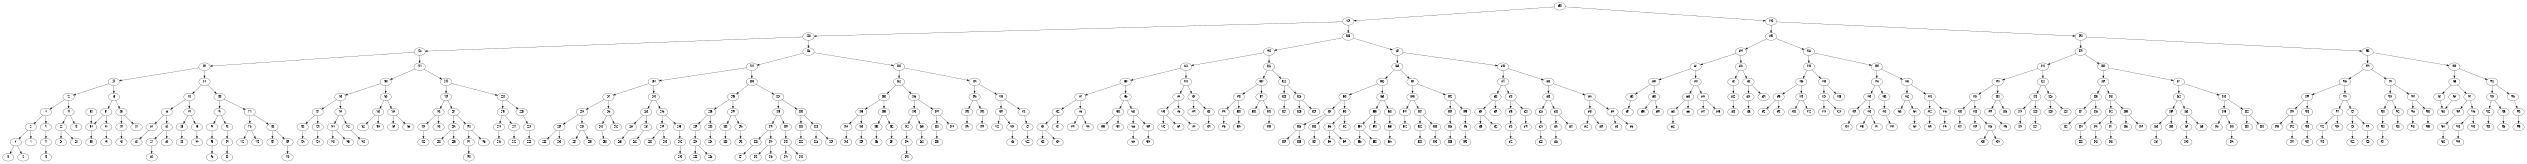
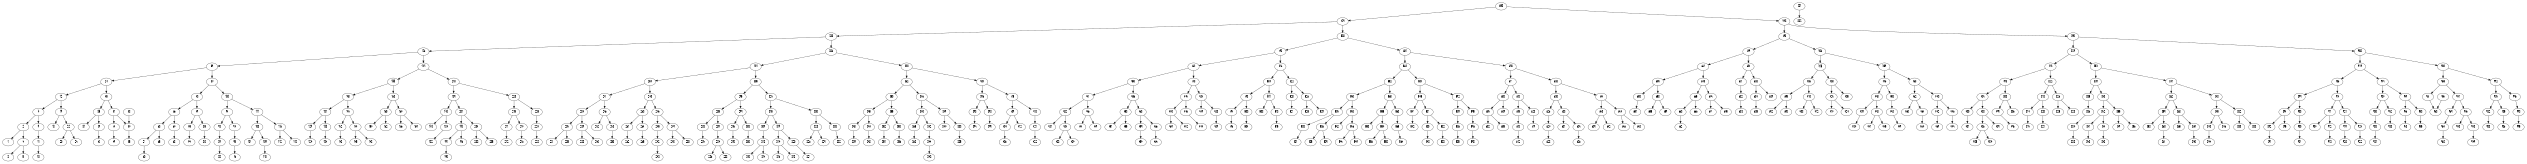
  digraph {
    fontname="Patrick Hand"
    node [fontname="Patrick Hand"]
    edge [fontname="Patrick Hand"]
    1 [lable=1]
    2 [lable=2]
    4 [lable=4]
    3 [lable=3]
    5 [lable=5]
    7 [lable=7]
    9 [lable=9]
    11 [lable=11]
    10 [lable=10]
    12 [lable=12]
    19 [lable=19]
    18 [lable=18]
    22 [lable=22]
    20 [lable=20]
    24 [lable=24]
    27 [lable=27]
    45 [lable=45]
    35 [lable=35]
    51 [lable=51]
    31 [lable=31]
    39 [lable=39]
    47 [lable=47]
    57 [lable=57]
    40 [lable=40]
    49 [lable=49]
    55 [lable=55]
    58 [lable=58]
    59 [lable=59]
    87 [lable=87]
    73 [lable=73]
    100 [lable=100]
    66 [lable=66]
    79 [lable=79]
    94 [lable=94]
    111 [lable=111]
    60 [lable=60]
    n37 [label=21 lable=61]
    63 [lable=63]
    65 [lable=65]
    67 [lable=67]
    68 [lable=68]
    75 [lable=75]
    85 [lable=85]
    77 [lable=77]
    80 [lable=80]
    93 [lable=93]
    97 [lable=97]
    108 [lable=108]
    116 [lable=116]
    88 [lable=88]
    89 [lable=89]
    95 [lable=95]
    96 [lable=96]
    101 [lable=101]
    109 [lable=109]
    112 [lable=112]
    118 [lable=118]
    110 [lable=110]
    126 [lable=126]
    172 [lable=172]
    150 [lable=150]
    210 [lable=210]
    140 [lable=140]
    163 [lable=163]
    189 [lable=189]
    220 [lable=220]
    127 [lable=127]
    129 [lable=129]
    131 [lable=131]
    133 [lable=133]
    134 [lable=134]
    144 [lable=144]
    142 [lable=142]
    147 [lable=147]
    143 [lable=143]
    145 [lable=145]
    148 [lable=148]
    160 [lable=160]
    167 [lable=167]
    157 [lable=157]
    162 [lable=162]
    166 [lable=166]
    169 [lable=169]
    178 [lable=178]
    201 [lable=201]
    215 [lable=215]
    225 [lable=225]
    173 [lable=173]
    187 [lable=187]
    182 [lable=182]
    193 [lable=193]
    204 [lable=204]
    191 [lable=191]
    196 [lable=196]
    203 [lable=203]
    205 [lable=205]
    190 [lable=190]
    211 [lable=211]
    217 [lable=217]
    227 [lable=227]
    212 [lable=212]
    216 [lable=216]
    228 [lable=228]
    230 [lable=230]
    336 [lable=336]
    282 [lable=282]
    388 [lable=388]
    257 [lable=257]
    305 [lable=305]
    362 [lable=362]
    404 [lable=404]
    231 [lable=231]
    234 [lable=234]
    235 [lable=235]
    237 [lable=237]
    239 [lable=239]
    238 [lable=238]
    240 [lable=240]
    241 [lable=241]
    246 [lable=246]
    242 [lable=242]
    248 [lable=248]
    250 [lable=250]
    270 [lable=270]
    263 [lable=263]
    276 [lable=276]
    261 [lable=261]
    264 [lable=264]
    275 [lable=275]
    279 [lable=279]
    262 [lable=262]
    265 [lable=265]
    272 [lable=272]
    278 [lable=278]
    280 [lable=280]
    273 [lable=273]
    295 [lable=295]
    324 [lable=324]
    285 [lable=285]
    299 [lable=299]
    315 [lable=315]
    330 [lable=330]
    283 [lable=283]
    284 [lable=284]
    289 [lable=289]
    287 [lable=287]
    286 [lable=286]
    288 [lable=288]
    296 [lable=296]
    303 [lable=303]
    298 [lable=298]
    300 [lable=300]
    309 [lable=309]
    319 [lable=319]
    328 [lable=328]
    333 [lable=333]
    313 [lable=313]
    310 [lable=310]
    314 [lable=314]
    317 [lable=317]
    320 [lable=320]
    316 [lable=316]
    318 [lable=318]
    321 [lable=321]
    326 [lable=326]
    329 [lable=329]
    332 [lable=332]
    350 [lable=350]
    376 [lable=376]
    396 [lable=396]
    415 [lable=415]
    339 [lable=339]
    340 [lable=340]
    345 [lable=345]
    347 [lable=347]
    348 [lable=348]
    355 [lable=355]
    352 [lable=352]
    358 [lable=358]
    351 [lable=351]
    356 [lable=356]
    370 [lable=370]
    379 [lable=379]
    365 [lable=365]
    372 [lable=372]
    377 [lable=377]
    383 [lable=383]
    363 [lable=363]
    374 [lable=374]
    373 [lable=373]
    385 [lable=385]
    393 [lable=393]
    398 [lable=398]
    409 [lable=409]
    418 [lable=418]
    394 [lable=394]
    399 [lable=399]
    407 [lable=407]
    412 [lable=412]
    421 [lable=421]
    406 [lable=406]
    422 [lable=422]
    429 [lable=429]
    530 [lable=530]
    493 [lable=493]
    601 [lable=601]
    467 [lable=467]
    516 [lable=516]
    568 [lable=568]
    625 [lable=625]
    431 [lable=431]
    432 [lable=432]
    434 [lable=434]
    433 [lable=433]
    437 [lable=437]
    441 [lable=441]
    446 [lable=446]
    444 [lable=444]
    449 [lable=449]
    450 [lable=450]
    456 [lable=456]
    453 [lable=453]
    463 [lable=463]
    451 [lable=451]
    455 [lable=455]
    459 [lable=459]
    466 [lable=466]
    457 [lable=457]
    464 [lable=464]
    478 [lable=478]
    474 [lable=474]
    484 [lable=484]
    470 [lable=470]
    476 [lable=476]
    479 [lable=479]
    488 [lable=488]
    469 [lable=469]
    472 [lable=472]
    477 [lable=477]
    489 [lable=489]
    507 [lable=507]
    522 [lable=522]
    498 [lable=498]
    511 [lable=511]
    520 [lable=520]
    526 [lable=526]
    494 [lable=494]
    496 [lable=496]
    503 [lable=503]
    504 [lable=504]
    508 [lable=508]
    513 [lable=513]
    515 [lable=515]
    521 [lable=521]
    525 [lable=525]
    529 [lable=529]
    552 [lable=552]
    584 [lable=584]
    611 [lable=611]
    638 [lable=638]
    531 [lable=531]
    533 [lable=533]
    534 [lable=534]
    536 [lable=536]
    535 [lable=535]
    539 [lable=539]
    540 [lable=540]
    543 [lable=543]
    542 [lable=542]
    546 [lable=546]
    544 [lable=544]
    549 [lable=549]
    560 [lable=560]
    555 [lable=555]
    563 [lable=563]
-   553 [lable=553 label=593]
+   553 [lable=553]
    557 [lable=557]
    565 [lable=565]
    556 [lable=556]
    558 [lable=558]
    564 [lable=564]
    575 [lable=575]
    592 [lable=592]
    571 [lable=571]
    581 [lable=581]
    589 [lable=589]
    595 [lable=595]
    572 [lable=572]
    580 [lable=580]
    582 [lable=582]
    578 [lable=578]
    583 [lable=583]
    586 [lable=586]
    596 [lable=596]
    585 [lable=585]
    598 [lable=598]
    608 [lable=608]
    618 [lable=618]
    630 [lable=630]
    644 [lable=644]
    602 [lable=602]
    604 [lable=604]
    605 [lable=605]
    609 [lable=609]
    615 [lable=615]
    623 [lable=623]
    613 [lable=613]
    619 [lable=619]
    612 [lable=612]
    626 [lable=626]
    633 [lable=633]
    640 [lable=640]
    647 [lable=647]
    627 [lable=627]
    628 [lable=628]
    631 [lable=631]
    634 [lable=634]
    636 [lable=636]
    639 [lable=639]
    642 [lable=642]
    646 [lable=646]
    648 [lable=648]
    650 [lable=650]
    778 [lable=778]
    690 [lable=690]
    890 [lable=890]
    679 [lable=679]
    736 [lable=736]
    829 [lable=829]
    958 [lable=958]
    651 [lable=651]
    653 [lable=653]
    654 [lable=654]
    658 [lable=658]
    655 [lable=655]
    659 [lable=659]
    661 [lable=661]
    670 [lable=670]
    665 [lable=665]
    674 [lable=674]
    663 [lable=663]
    666 [lable=666]
    671 [lable=671]
    675 [lable=675]
    662 [lable=662]
    684 [lable=684]
    681 [lable=681]
    688 [lable=688]
    682 [lable=682]
    687 [lable=687]
    689 [lable=689]
    683 [lable=683]
    685 [lable=685]
    715 [lable=715]
    759 [lable=759]
    706 [lable=706]
    730 [lable=730]
    746 [lable=746]
    768 [lable=768]
    692 [lable=692]
    695 [lable=695]
    698 [lable=698]
    710 [lable=710]
    708 [lable=708]
    712 [lable=712]
    724 [lable=724]
    735 [lable=735]
    717 [lable=717]
    727 [lable=727]
    740 [lable=740]
    753 [lable=753]
    762 [lable=762]
    773 [lable=773]
    737 [lable=737]
    739 [lable=739]
    743 [lable=743]
    741 [lable=741]
    745 [lable=745]
    748 [lable=748]
    749 [lable=749]
    760 [lable=760]
    764 [lable=764]
    772 [lable=772]
    776 [lable=776]
    767 [lable=767]
    769 [lable=769]
    774 [lable=774]
    813 [lable=813]
    857 [lable=857]
    929 [lable=929]
    980 [lable=980]
    780 [lable=780]
    781 [lable=781]
    784 [lable=784]
    788 [lable=788]
    786 [lable=786]
    789 [lable=789]
    785 [lable=785]
    787 [lable=787]
    793 [lable=793]
    803 [lable=803]
    799 [lable=799]
    806 [lable=806]
    796 [lable=796]
    822 [lable=822]
    818 [lable=818]
    826 [lable=826]
    817 [lable=817]
    820 [lable=820]
    825 [lable=825]
    828 [lable=828]
    814 [lable=814]
    821 [lable=821]
    839 [lable=839]
    871 [lable=871]
    835 [lable=835]
    848 [lable=848]
    862 [lable=862]
    878 [lable=878]
    831 [lable=831]
    832 [lable=832]
    836 [lable=836]
    837 [lable=837]
    838 [lable=838]
    842 [lable=842]
    855 [lable=855]
    841 [lable=841]
    844 [lable=844]
    849 [lable=849]
    856 [lable=856]
    840 [lable=840]
    843 [lable=843]
    859 [lable=859]
    868 [lable=868]
    875 [lable=875]
    882 [lable=882]
    858 [lable=858]
    860 [lable=860]
    861 [lable=861]
    865 [lable=865]
    869 [lable=869]
    870 [lable=870]
    873 [lable=873]
    876 [lable=876]
    880 [lable=880]
    883 [lable=883]
    874 [lable=874]
    906 [lable=906]
    944 [lable=944]
    965 [lable=965]
    992 [lable=992]
    891 [lable=891]
    892 [lable=892]
    894 [lable=894]
    895 [lable=895]
    899 [lable=899]
    903 [lable=903]
    900 [lable=900]
    901 [lable=901]
    914 [lable=914]
    911 [lable=911]
    921 [lable=921]
    907 [lable=907]
    912 [lable=912]
    919 [lable=919]
    924 [lable=924]
    913 [lable=913]
    920 [lable=920]
    922 [lable=922]
    937 [lable=937]
    949 [lable=949]
    930 [lable=930]
    942 [lable=942]
    946 [lable=946]
    953 [lable=953]
    933 [lable=933]
    931 [lable=931]
    938 [lable=938]
    948 [lable=948]
    955 [lable=955]
    961 [lable=961]
    971 [lable=971]
    984 [lable=984]
    996 [lable=996]
    963 [lable=963]
    964 [lable=964]
    969 [lable=969]
    976 [lable=976]
    967 [lable=967]
    973 [lable=973]
    978 [lable=978]
    968 [lable=968]
    979 [lable=979]
    982 [lable=982]
    985 [lable=985]
    993 [lable=993]
    983 [lable=983]
    986 [lable=986]
    995 [lable=995]
    2 -> 1
    2 -> 4
    4 -> 3
    4 -> 5
    7 -> 2
    7 -> 9
    9 -> 11
    11 -> 10
    12 -> 7
    12 -> 19
    19 -> 18
    19 -> 22
    22 -> 20
    22 -> 24
    27 -> 12
    27 -> 45
    45 -> 35
    45 -> 51
    35 -> 31
    35 -> 39
    51 -> 47
    51 -> 57
    39 -> 40
    47 -> 49
    57 -> 55
    58 -> 57
    59 -> 27
    59 -> 87
    87 -> 73
    87 -> 100
    73 -> 66
    73 -> 79
    100 -> 94
    100 -> 111
    66 -> 63
    66 -> 67
    79 -> 75
    79 -> 85
    94 -> 93
    94 -> 97
    111 -> 108
    111 -> 116
    n37 -> 60
    63 -> n37
    63 -> 65
    67 -> 68
    75 -> 77
    85 -> 80
    93 -> 89
    97 -> 95
    108 -> 101
    108 -> 109
    116 -> 112
    116 -> 118
    89 -> 88
    95 -> 96
    109 -> 110
    126 -> 59
    126 -> 172
    172 -> 150
    172 -> 210
    150 -> 140
    150 -> 163
    210 -> 189
    210 -> 220
    140 -> 131
    140 -> 144
    163 -> 160
    163 -> 167
    189 -> 178
    189 -> 201
    220 -> 215
    220 -> 225
    129 -> 127
    131 -> 129
    131 -> 133
    133 -> 134
    144 -> 142
    144 -> 147
    142 -> 143
    147 -> 145
    147 -> 148
    160 -> 157
    160 -> 162
    167 -> 166
    167 -> 169
    178 -> 173
    178 -> 187
    201 -> 193
    201 -> 204
    215 -> 211
    215 -> 217
    225 -> 227
    187 -> 182
    193 -> 191
    193 -> 196
    204 -> 203
    204 -> 205
    191 -> 190
    211 -> 212
    217 -> 216
    227 -> 228
    230 -> 126
    230 -> 336
    336 -> 282
    336 -> 388
    282 -> 257
    282 -> 305
    388 -> 362
    388 -> 404
    257 -> 241
    257 -> 270
    305 -> 295
    305 -> 324
    362 -> 350
    362 -> 376
    404 -> 396
    404 -> 415
    234 -> 231
    234 -> 235
    237 -> 234
    237 -> 239
    239 -> 238
    239 -> 240
    241 -> 237
    241 -> 246
    246 -> 242
    246 -> 248
    248 -> 250
    270 -> 263
    270 -> 276
    263 -> 261
    263 -> 264
    276 -> 275
    276 -> 279
    261 -> 262
    264 -> 265
    275 -> 272
    279 -> 278
    279 -> 280
    272 -> 273
    295 -> 285
    295 -> 299
    324 -> 315
    324 -> 330
    285 -> 283
    285 -> 289
    299 -> 296
    299 -> 303
    315 -> 309
    315 -> 319
    330 -> 328
    330 -> 333
    283 -> 284
    289 -> 287
    287 -> 286
    287 -> 288
    296 -> 298
    303 -> 300
    309 -> 313
    319 -> 317
    319 -> 320
    328 -> 326
    328 -> 329
    333 -> 332
    313 -> 310
    313 -> 314
    317 -> 316
    317 -> 318
    320 -> 321
    350 -> 345
    350 -> 355
    376 -> 370
    376 -> 379
    396 -> 393
    396 -> 398
    415 -> 409
    415 -> 418
    340 -> 339
    345 -> 340
    345 -> 347
    347 -> 348
    355 -> 352
    355 -> 358
    352 -> 351
    358 -> 356
    370 -> 365
    370 -> 372
    379 -> 377
    379 -> 383
    365 -> 363
    372 -> 374
    383 -> 385
    374 -> 373
    393 -> 394
    398 -> 399
    409 -> 407
    409 -> 412
    418 -> 421
    407 -> 406
    421 -> 422
    429 -> 230
    429 -> 530
    530 -> 493
    530 -> 601
    493 -> 467
    493 -> 516
    601 -> 568
    601 -> 625
    467 -> 450
    467 -> 478
    516 -> 507
    516 -> 522
    568 -> 552
    568 -> 584
    625 -> 611
    625 -> 638
    432 -> 431
    432 -> 434
    434 -> 433
    434 -> 437
    441 -> 432
    441 -> 446
    446 -> 444
    446 -> 449
    450 -> 441
    450 -> 456
    456 -> 453
    456 -> 463
    453 -> 451
    453 -> 455
    463 -> 459
    463 -> 466
    459 -> 457
    466 -> 464
    478 -> 474
    478 -> 484
    474 -> 470
    474 -> 476
    484 -> 479
    484 -> 488
    470 -> 469
    470 -> 472
    476 -> 477
    488 -> 489
    507 -> 498
    507 -> 511
    522 -> 520
    522 -> 526
    498 -> 494
    498 -> 503
    511 -> 508
    511 -> 513
    520 -> 521
    526 -> 525
    526 -> 529
    494 -> 496
    503 -> 504
    513 -> 515
    552 -> 540
    552 -> 560
    584 -> 575
    584 -> 592
    611 -> 608
    611 -> 618
    638 -> 630
    638 -> 644
    533 -> 531
    534 -> 533
    534 -> 536
    536 -> 535
    536 -> 539
    540 -> 534
    540 -> 543
    543 -> 542
    543 -> 546
    546 -> 544
    546 -> 549
    560 -> 555
    560 -> 563
    555 -> 553
    555 -> 557
    563 -> 565
    557 -> 556
    557 -> 558
    565 -> 564
    575 -> 571
    575 -> 581
    592 -> 589
    592 -> 595
    571 -> 572
    581 -> 580
    581 -> 582
    589 -> 586
    595 -> 596
    580 -> 578
    582 -> 583
    586 -> 585
    596 -> 598
    608 -> 604
    608 -> 609
    618 -> 615
    618 -> 623
    630 -> 626
    630 -> 633
    644 -> 640
    644 -> 647
    604 -> 602
    604 -> 605
    615 -> 613
    623 -> 619
    613 -> 612
    626 -> 627
    633 -> 631
    633 -> 634
    640 -> 639
    640 -> 642
    647 -> 646
    647 -> 648
    627 -> 628
    634 -> 636
    650 -> 429
    650 -> 778
    778 -> 690
    778 -> 890
    690 -> 679
    690 -> 736
    890 -> 829
    890 -> 958
    679 -> 661
    679 -> 684
    736 -> 715
    736 -> 759
    829 -> 813
    829 -> 857
    958 -> 929
    958 -> 980
    653 -> 651
    654 -> 653
    654 -> 658
    658 -> 655
    658 -> 659
    661 -> 654
    661 -> 670
    670 -> 665
    670 -> 674
    665 -> 663
    665 -> 666
    674 -> 671
    674 -> 675
    663 -> 662
    684 -> 681
    684 -> 688
    681 -> 682
    688 -> 687
    688 -> 689
    682 -> 683
    687 -> 685
    715 -> 706
    715 -> 730
    759 -> 746
    759 -> 768
    706 -> 695
    706 -> 710
    730 -> 724
    730 -> 735
    746 -> 740
    746 -> 753
    768 -> 762
    768 -> 773
    695 -> 692
    695 -> 698
    710 -> 708
    710 -> 712
    724 -> 717
    724 -> 727
    740 -> 739
    740 -> 743
    753 -> 748
    762 -> 760
    762 -> 764
    773 -> 772
    773 -> 776
    739 -> 737
    743 -> 741
    743 -> 745
    748 -> 749
    764 -> 767
    772 -> 769
    776 -> 774
    813 -> 793
    813 -> 822
    857 -> 839
    857 -> 871
    929 -> 906
    929 -> 944
    980 -> 965
    980 -> 992
    780 -> 781
    784 -> 780
    784 -> 788
    788 -> 786
    788 -> 789
    786 -> 785
    786 -> 787
    793 -> 784
    793 -> 803
    803 -> 799
    803 -> 806
    799 -> 796
    822 -> 818
    822 -> 826
    818 -> 817
    818 -> 820
    826 -> 825
    826 -> 828
    817 -> 814
    820 -> 821
    839 -> 835
    839 -> 848
    871 -> 862
    871 -> 878
-   835 -> 831
    835 -> 836
    848 -> 842
    848 -> 855
    862 -> 859
    862 -> 868
    878 -> 875
    878 -> 882
    831 -> 832
    836 -> 837
    837 -> 838
    842 -> 841
    842 -> 844
    855 -> 849
    855 -> 856
    841 -> 840
    844 -> 843
    859 -> 858
    859 -> 860
    868 -> 865
    868 -> 869
    875 -> 873
    875 -> 876
    882 -> 880
    882 -> 883
    860 -> 861
    869 -> 870
    873 -> 874
    906 -> 899
    906 -> 914
    944 -> 937
    944 -> 949
    965 -> 961
    965 -> 971
    992 -> 984
    992 -> 996
    892 -> 891
    894 -> 892
    894 -> 895
    899 -> 894
    899 -> 903
    903 -> 900
    900 -> 901
    914 -> 911
    914 -> 921
    911 -> 907
    911 -> 912
    921 -> 919
    921 -> 924
    912 -> 913
    919 -> 920
    924 -> 922
    937 -> 930
    937 -> 942
    949 -> 946
    949 -> 953
    930 -> 933
    942 -> 938
    946 -> 948
    953 -> 955
    933 -> 931
    961 -> 963
    971 -> 969
    971 -> 976
    984 -> 982
    984 -> 985
    996 -> 993
    964 -> 963
    969 -> 967
    976 -> 973
    976 -> 978
    967 -> 968
    978 -> 979
    982 -> 983
    985 -> 986
    993 -> 995
  }
